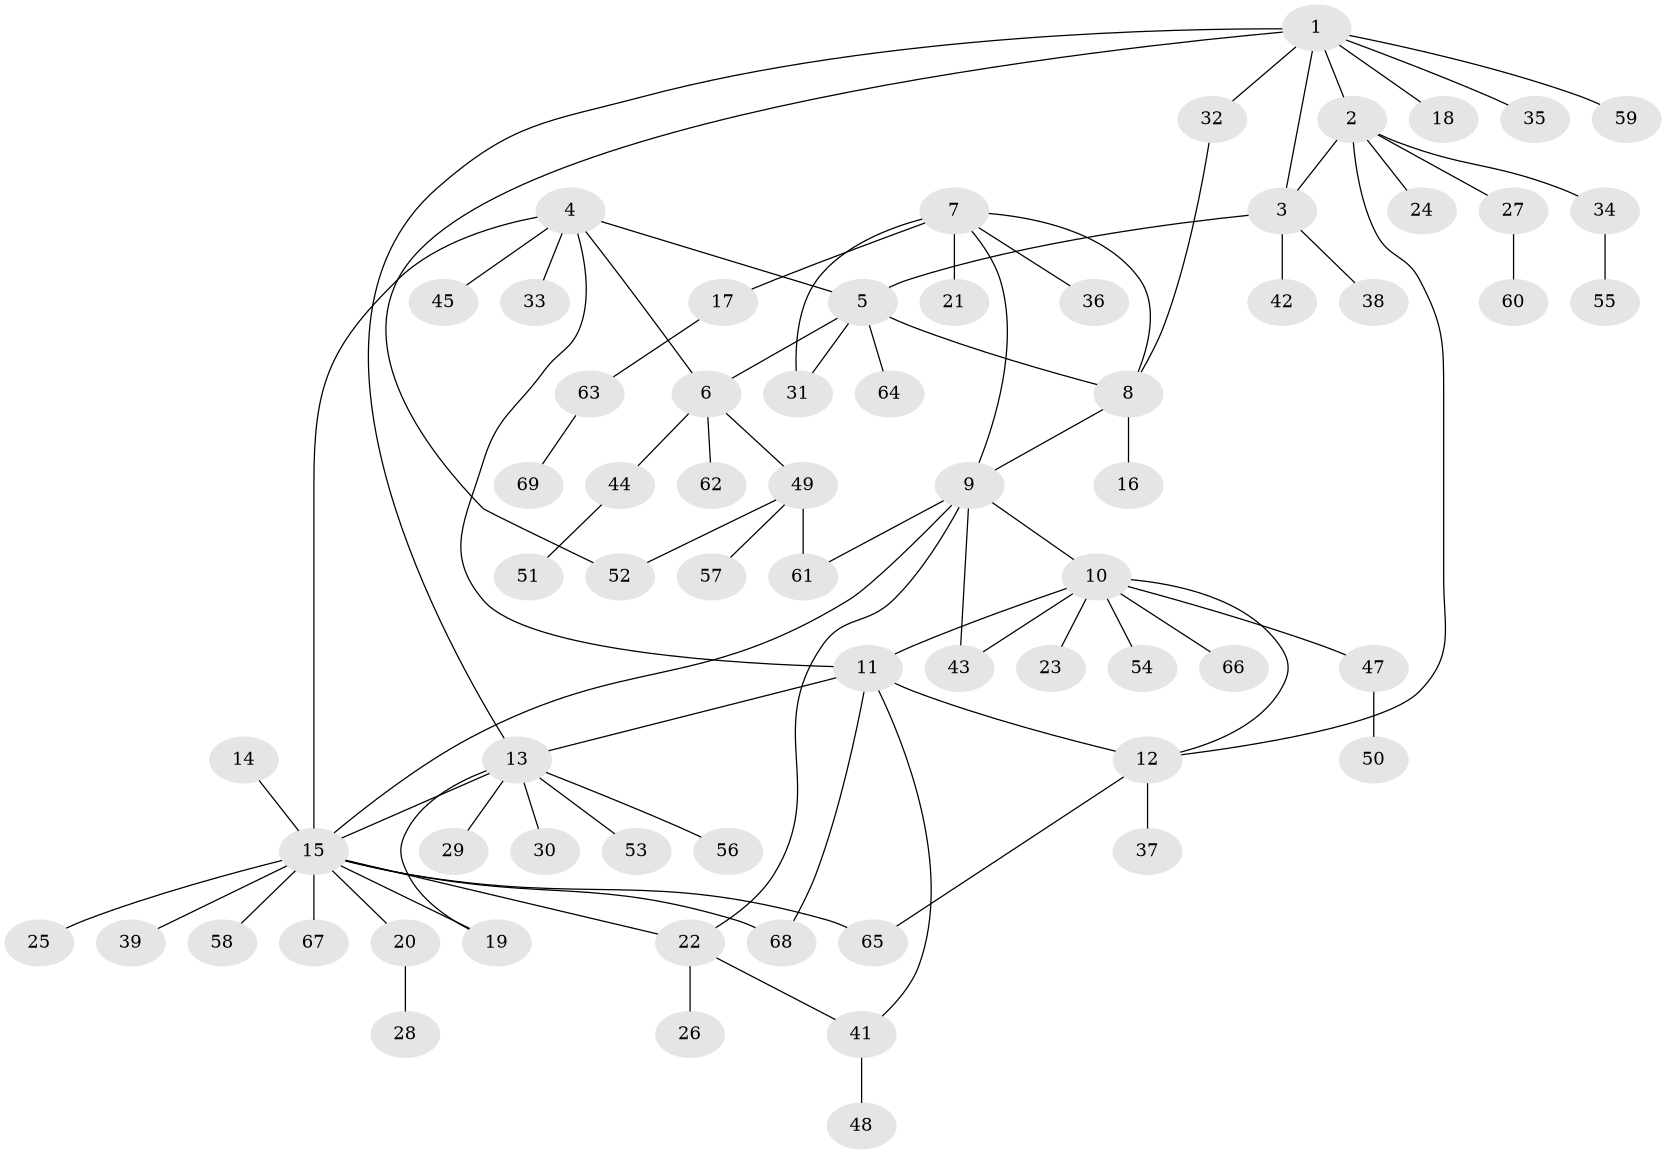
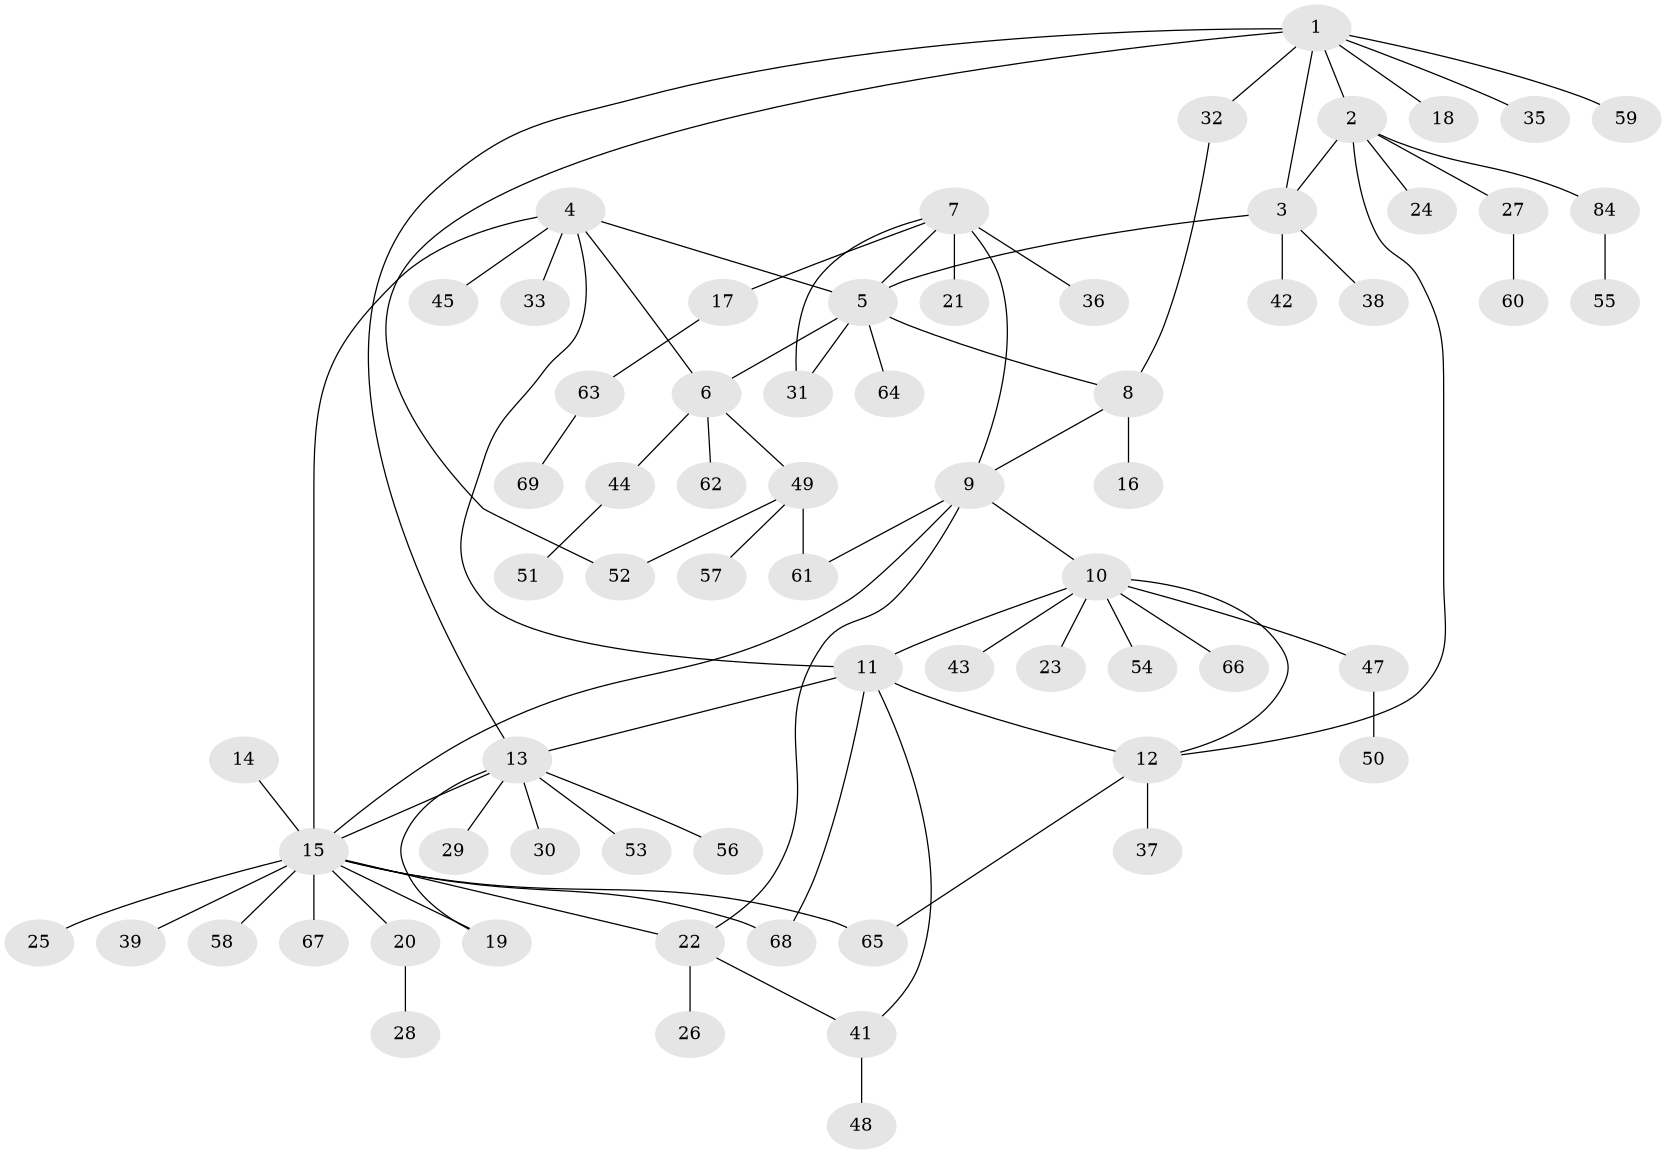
  graph {
    node [color=gray90 style=filled]
    1
    2
    3
    13
    18
    32
    35
    52
    59
    12
    24
    27
-   34
+   34 [label=84]
    5
    38
    42
    8
    9
    16
    15
    29
    30
    53
    56
    19
    37
    65
    60
    55
    6
    31
    64
    4
    11
    33
    45
    44
    49
    62
    41
    68
    22
    20
    25
    39
    58
    67
    51
    61
    57
    7
    17
    21
    36
    10
    43
    63
    23
    47
    54
    66
    26
    50
    48
    14
    28
    69
    1 -- 2
    1 -- 3
    1 -- 13
    1 -- 18
    1 -- 32
    1 -- 35
    1 -- 52
    1 -- 59
    2 -- 3
    2 -- 12
    2 -- 24
    2 -- 27
    2 -- 34
    3 -- 5
    3 -- 38
    3 -- 42
    13 -- 15
    13 -- 29
    13 -- 30
    13 -- 53
    13 -- 56
    13 -- 19
    32 -- 8
    12 -- 37
    12 -- 65
    27 -- 60
    34 -- 55
    5 -- 8
    5 -- 6
    5 -- 31
    5 -- 64
    8 -- 9
    8 -- 16
    9 -- 15
    9 -- 22
    9 -- 61
    9 -- 10
-   9 -- 43
    15 -- 19
    15 -- 65
    15 -- 68
    15 -- 22
    15 -- 20
    15 -- 25
    15 -- 39
    15 -- 58
    15 -- 67
    6 -- 44
    6 -- 49
    6 -- 62
    4 -- 5
    4 -- 15
    4 -- 6
    4 -- 11
    4 -- 33
    4 -- 45
    11 -- 13
    11 -- 12
    11 -- 41
    11 -- 68
    44 -- 51
    49 -- 52
    49 -- 61
    49 -- 57
    41 -- 48
    22 -- 41
    22 -- 26
    20 -- 28
-   7 -- 8
+   7 -- 5
    7 -- 9
    7 -- 31
    7 -- 17
    7 -- 21
    7 -- 36
    17 -- 63
    10 -- 12
    10 -- 11
    10 -- 43
    10 -- 23
    10 -- 47
    10 -- 54
    10 -- 66
    63 -- 69
    47 -- 50
    14 -- 15
  }
